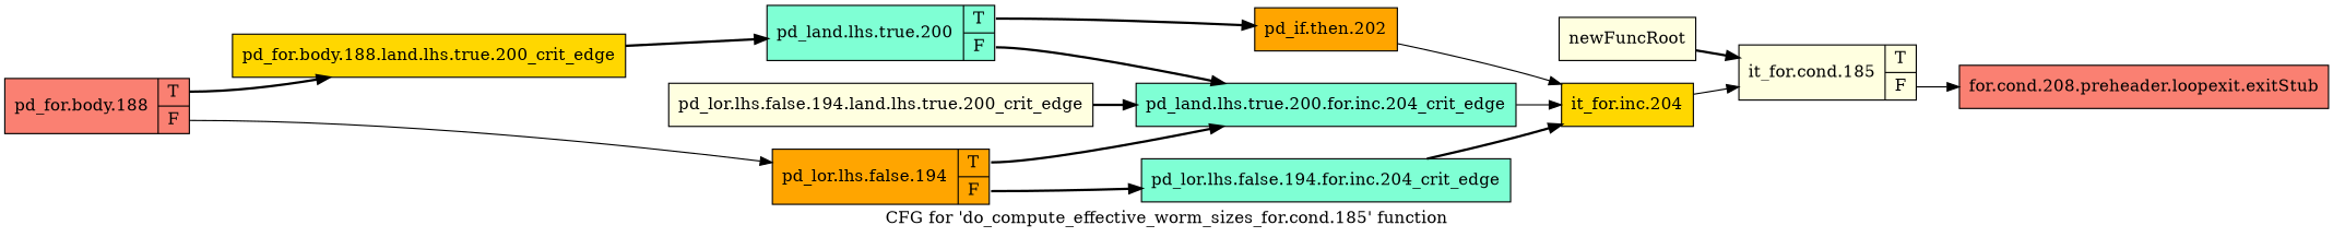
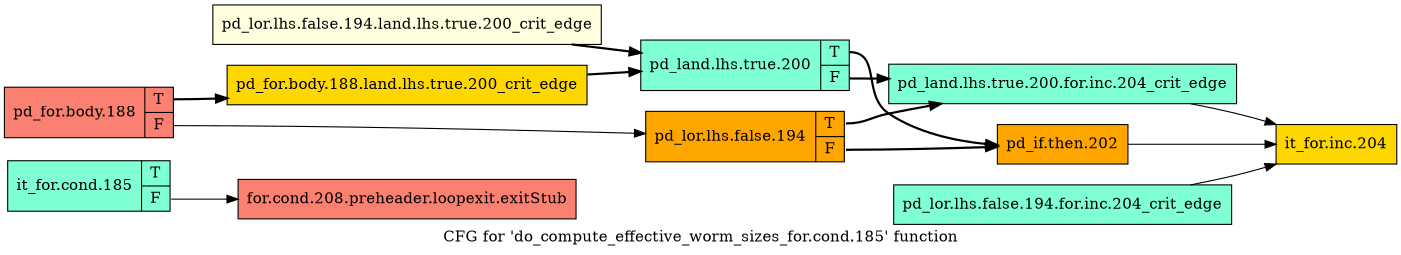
  digraph {
    label="CFG for 'do_compute_effective_worm_sizes_for.cond.185' function"
    rankdir=LR
    node [fillcolor=aquamarine shape=record style=filled]
    edge [style=bold]
-   n1 [fillcolor=lightyellow label="{newFuncRoot}"]
-   n2 [fillcolor=lightyellow label="{it_for.cond.185|{<s0>T|<s1>F}}"]
+   n2 [label="{it_for.cond.185|{<s0>T|<s1>F}}"]
    n3 [fillcolor=salmon label="{for.cond.208.preheader.loopexit.exitStub}"]
    n4 [fillcolor=salmon label="{pd_for.body.188|{<s0>T|<s1>F}}"]
    n5 [fillcolor=gold label="{pd_for.body.188.land.lhs.true.200_crit_edge}"]
    n6 [fillcolor=orange label="{pd_lor.lhs.false.194|{<s0>T|<s1>F}}"]
    n7 [label="{pd_land.lhs.true.200|{<s0>T|<s1>F}}"]
    n8 [label="{pd_lor.lhs.false.194.for.inc.204_crit_edge}"]
    n9 [label="{pd_land.lhs.true.200.for.inc.204_crit_edge}"]
    n10 [fillcolor=orange label="{pd_if.then.202}"]
    n11 [fillcolor=lightyellow label="{pd_lor.lhs.false.194.land.lhs.true.200_crit_edge}"]
    n12 [fillcolor=gold label="{it_for.inc.204}"]
-   n1 -> n2
    n2 -> n3 [style=solid tailport=s1]
    n4 -> n5 [tailport=s0]
    n4 -> n6 [style=solid tailport=s1]
    n5 -> n7
-   n6 -> n8 [tailport=s1]
+   n6 -> n10 [tailport=s1]
    n6 -> n9 [tailport=s0]
    n7 -> n9 [tailport=s1]
    n7 -> n10 [tailport=s0]
-   n8 -> n12
+   n8 -> n12 [style=solid]
    n9 -> n12 [style=solid]
    n10 -> n12 [style=solid]
-   n11 -> n9
-   n12 -> n2 [style=solid]
+   n11 -> n7
  }
